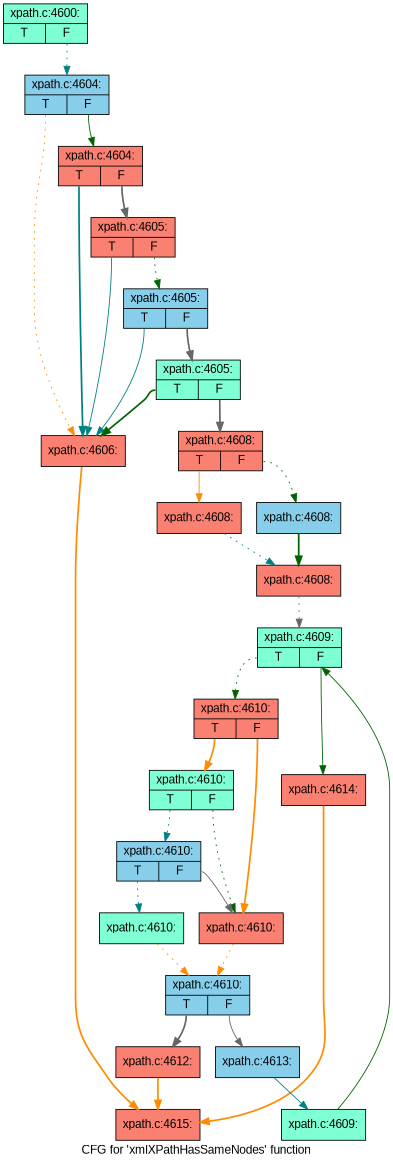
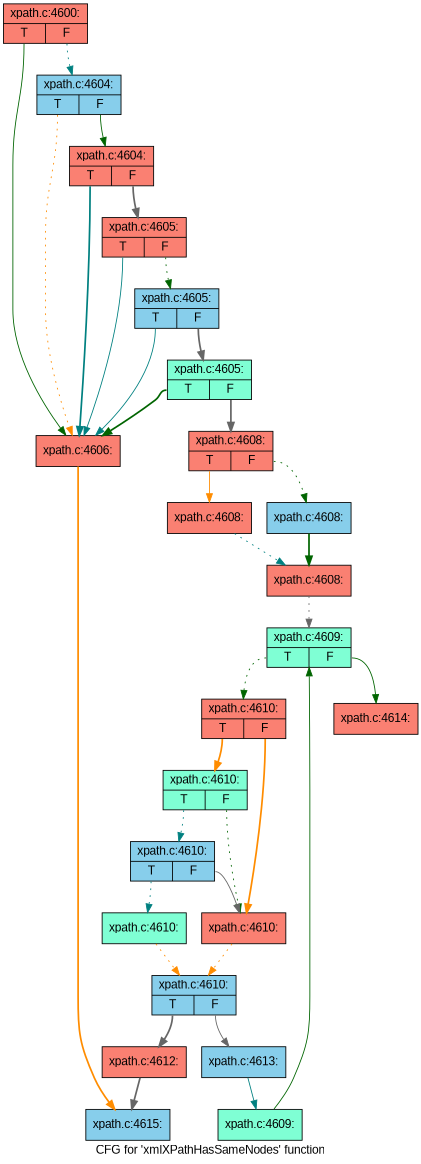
  digraph {
    fontname="Liberation Sans"
    label="CFG for 'xmlXPathHasSameNodes' function"
    node [fillcolor=salmon fontname="Liberation Sans" shape=record style=filled]
    edge [color=darkgreen fontname="Liberation Sans" style=dotted tailport=s0]
-   n1 [fillcolor=aquamarine label="{xpath.c:4600:|{<s0>T|<s1>F}}"]
+   n1 [label="{xpath.c:4600:|{<s0>T|<s1>F}}"]
    n2 [label="{xpath.c:4606:}"]
    n3 [fillcolor=skyblue label="{xpath.c:4604:|{<s0>T|<s1>F}}"]
-   n4 [label="{xpath.c:4615:}"]
+   n4 [fillcolor=skyblue label="{xpath.c:4615:}"]
    n5 [label="{xpath.c:4604:|{<s0>T|<s1>F}}"]
    n6 [label="{xpath.c:4605:|{<s0>T|<s1>F}}"]
    n7 [fillcolor=skyblue label="{xpath.c:4605:|{<s0>T|<s1>F}}"]
    n8 [fillcolor=aquamarine label="{xpath.c:4605:|{<s0>T|<s1>F}}"]
    n9 [label="{xpath.c:4608:|{<s0>T|<s1>F}}"]
    n10 [label="{xpath.c:4608:}"]
    n11 [fillcolor=skyblue label="{xpath.c:4608:}"]
    n12 [label="{xpath.c:4608:}"]
    n13 [fillcolor=aquamarine label="{xpath.c:4609:|{<s0>T|<s1>F}}"]
    n14 [label="{xpath.c:4610:|{<s0>T|<s1>F}}"]
    n15 [label="{xpath.c:4614:}"]
    n16 [fillcolor=aquamarine label="{xpath.c:4610:|{<s0>T|<s1>F}}"]
    n17 [label="{xpath.c:4610:}"]
    n18 [fillcolor=skyblue label="{xpath.c:4610:|{<s0>T|<s1>F}}"]
    n19 [fillcolor=skyblue label="{xpath.c:4610:|{<s0>T|<s1>F}}"]
    n20 [fillcolor=aquamarine label="{xpath.c:4610:}"]
    n21 [label="{xpath.c:4612:}"]
    n22 [fillcolor=skyblue label="{xpath.c:4613:}"]
    n23 [fillcolor=aquamarine label="{xpath.c:4609:}"]
+   n1 -> n2 [style=solid]
    n1 -> n3 [color=teal tailport=s1]
    n2 -> n4 [color=darkorange style=bold]
    n3 -> n2 [color=darkorange]
    n3 -> n5 [style=solid tailport=s1]
    n5 -> n2 [color=teal style=bold]
    n5 -> n6 [color=gray40 style=bold tailport=s1]
    n6 -> n2 [color=teal style=solid]
    n6 -> n7 [tailport=s1]
    n7 -> n2 [color=teal style=solid]
    n7 -> n8 [color=gray40 style=bold tailport=s1]
    n8 -> n2 [style=bold]
    n8 -> n9 [color=gray40 style=bold tailport=s1]
    n9 -> n10 [color=darkorange style=solid]
    n9 -> n11 [tailport=s1]
    n10 -> n12 [color=teal]
    n11 -> n12 [style=bold]
    n12 -> n13 [color=gray40]
    n13 -> n14
    n13 -> n15 [style=solid tailport=s1]
    n14 -> n16 [color=darkorange style=bold]
    n14 -> n17 [color=darkorange style=bold tailport=s1]
-   n15 -> n4 [color=darkorange style=bold]
    n16 -> n17 [tailport=s1]
    n16 -> n18 [color=teal]
    n17 -> n19 [color=darkorange]
    n18 -> n17 [color=gray40 style=solid tailport=s1]
    n18 -> n20 [color=teal]
    n19 -> n21 [color=gray40 style=bold]
    n19 -> n22 [color=gray40 style=solid tailport=s1]
    n20 -> n19 [color=darkorange]
-   n21 -> n4 [color=darkorange style=bold]
+   n21 -> n4 [color=gray40 style=bold]
    n22 -> n23 [color=teal style=solid]
    n23 -> n13 [style=solid]
  }
